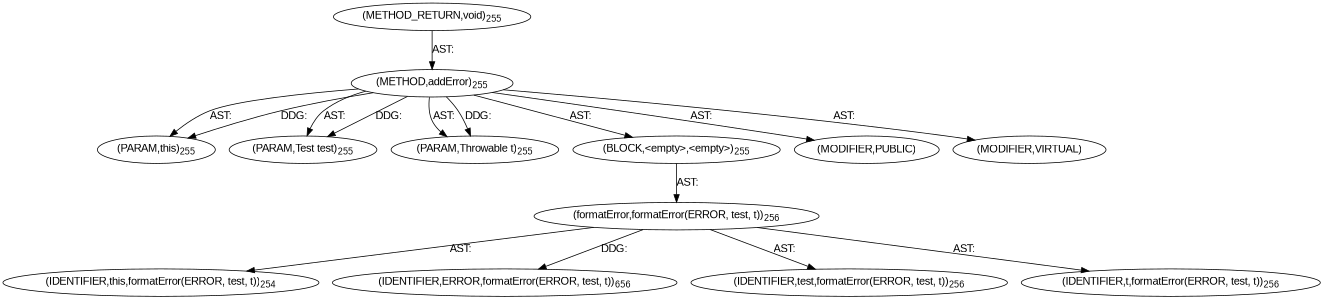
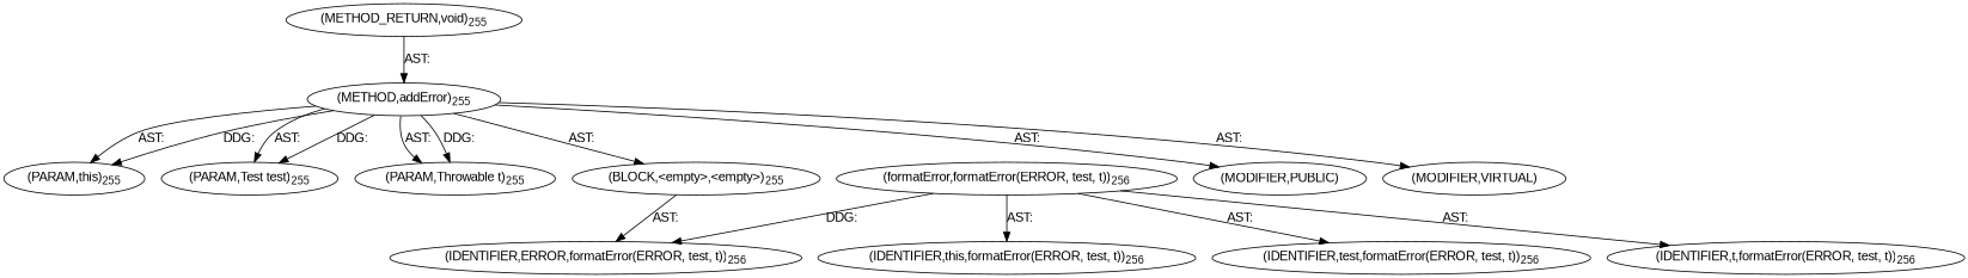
  digraph {
    fontname="Liberation Sans"
    node [fontname="Liberation Sans"]
    edge [fontname="Liberation Sans"]
    n1 [label=<(METHOD,addError)<SUB>255</SUB>>]
    n2 [label=<(PARAM,this)<SUB>255</SUB>>]
    n3 [label=<(PARAM,Test test)<SUB>255</SUB>>]
    n4 [label=<(PARAM,Throwable t)<SUB>255</SUB>>]
    n5 [label=<(BLOCK,&lt;empty&gt;,&lt;empty&gt;)<SUB>255</SUB>>]
    n6 [label=<(MODIFIER,PUBLIC)>]
    n7 [label=<(MODIFIER,VIRTUAL)>]
    n8 [label=<(formatError,formatError(ERROR, test, t))<SUB>256</SUB>>]
    n9 [label=<(METHOD_RETURN,void)<SUB>255</SUB>>]
-   n10 [label=<(IDENTIFIER,this,formatError(ERROR, test, t))<SUB>254</SUB>>]
-   n11 [label=<(IDENTIFIER,ERROR,formatError(ERROR, test, t))<SUB>656</SUB>>]
+   n10 [label=<(IDENTIFIER,this,formatError(ERROR, test, t))<SUB>256</SUB>>]
+   n11 [label=<(IDENTIFIER,ERROR,formatError(ERROR, test, t))<SUB>256</SUB>>]
    n12 [label=<(IDENTIFIER,test,formatError(ERROR, test, t))<SUB>256</SUB>>]
    n13 [label=<(IDENTIFIER,t,formatError(ERROR, test, t))<SUB>256</SUB>>]
    n1 -> n2 [label="AST: "]
    n1 -> n2 [label="DDG: "]
    n1 -> n3 [label="AST: "]
    n1 -> n3 [label="DDG: "]
    n1 -> n4 [label="AST: "]
    n1 -> n4 [label="DDG: "]
    n1 -> n5 [label="AST: "]
    n1 -> n6 [label="AST: "]
    n1 -> n7 [label="AST: "]
-   n5 -> n8 [label="AST: "]
+   n5 -> n11 [label="AST: "]
    n8 -> n10 [label="AST: "]
    n8 -> n11 [label="DDG: "]
    n8 -> n12 [label="AST: "]
    n8 -> n13 [label="AST: "]
    n9 -> n1 [label="AST: "]
  }
